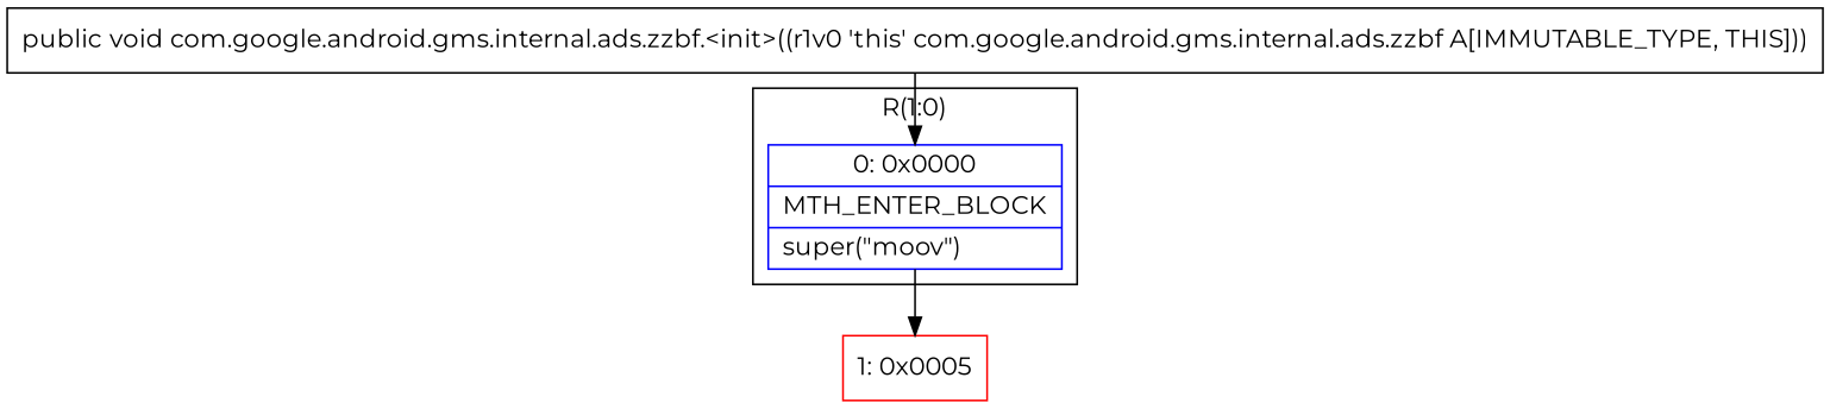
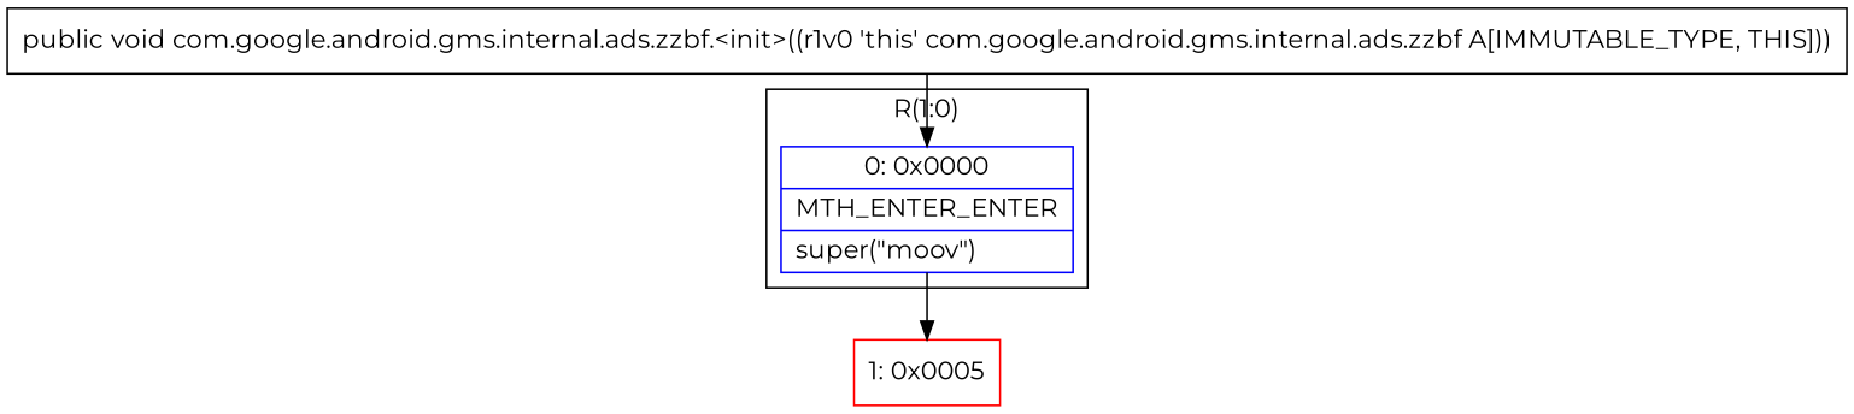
  digraph {
    fontname=Montserrat
    node [shape=record fontname=Montserrat]
    edge [fontname=Montserrat]
-   n1 [color=blue label="{0\:\ 0x0000|MTH_ENTER_BLOCK\l|super(\"moov\")\l}"]
+   n1 [color=blue label="{0\:\ 0x0000|MTH_ENTER_ENTER\l|super(\"moov\")\l}"]
    n2 [color=red label="{1\:\ 0x0005}"]
    n3 [label="{public void com.google.android.gms.internal.ads.zzbf.\<init\>((r1v0 'this' com.google.android.gms.internal.ads.zzbf A[IMMUTABLE_TYPE, THIS])) }"]
    subgraph cluster_1 {
      label="R(1:0)"
      n1
    }
    n1 -> n2
    n3 -> n1
  }
